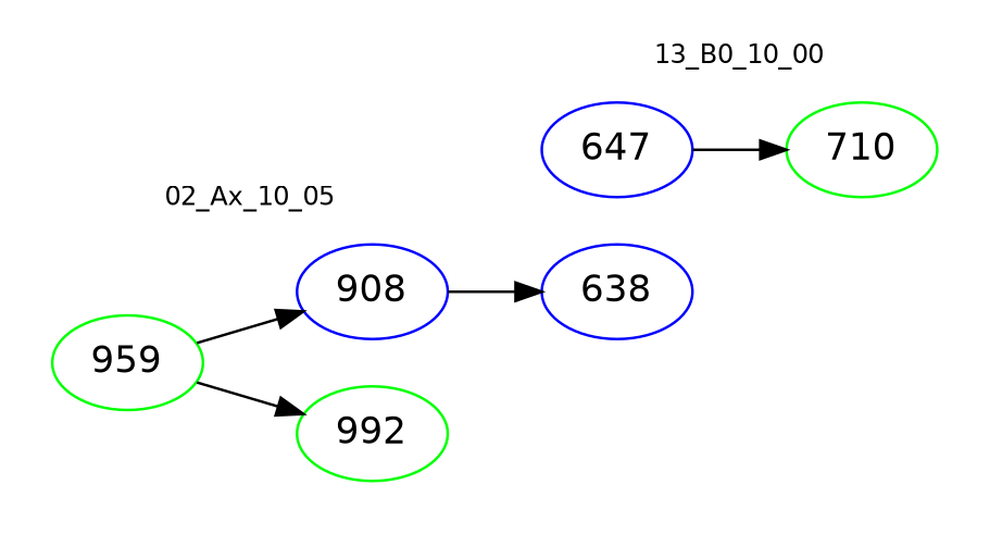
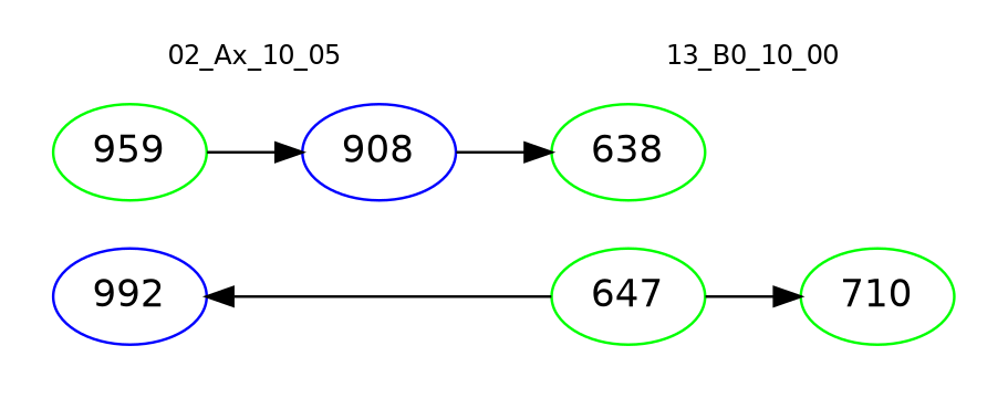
  digraph {
    fontname="DejaVu Sans"
    rankdir=LR
    node [color=green fontname="DejaVu Sans"]
    edge [color=black fontname="DejaVu Sans"]
    n1 [label=959]
-   n2 [label=992]
+   n2 [color=blue label=992]
    n3 [color=blue label=908]
-   n4 [color=blue label=647]
-   n5 [color=blue label=638]
+   n4 [label=647]
+   n5 [label=638]
    n6 [label=710]
    subgraph cluster_1 {
      color=white
      fontsize=10
      label="02_Ax_10_05"
      n1
      n2
      n3
    }
    subgraph cluster_2 {
      color=white
      fontsize=10
      label="13_B0_10_00"
      n4
      n5
      n6
    }
-   n1 -> n2
+   n4 -> n2
    n1 -> n3
    n3 -> n5
    n4 -> n6
  }
